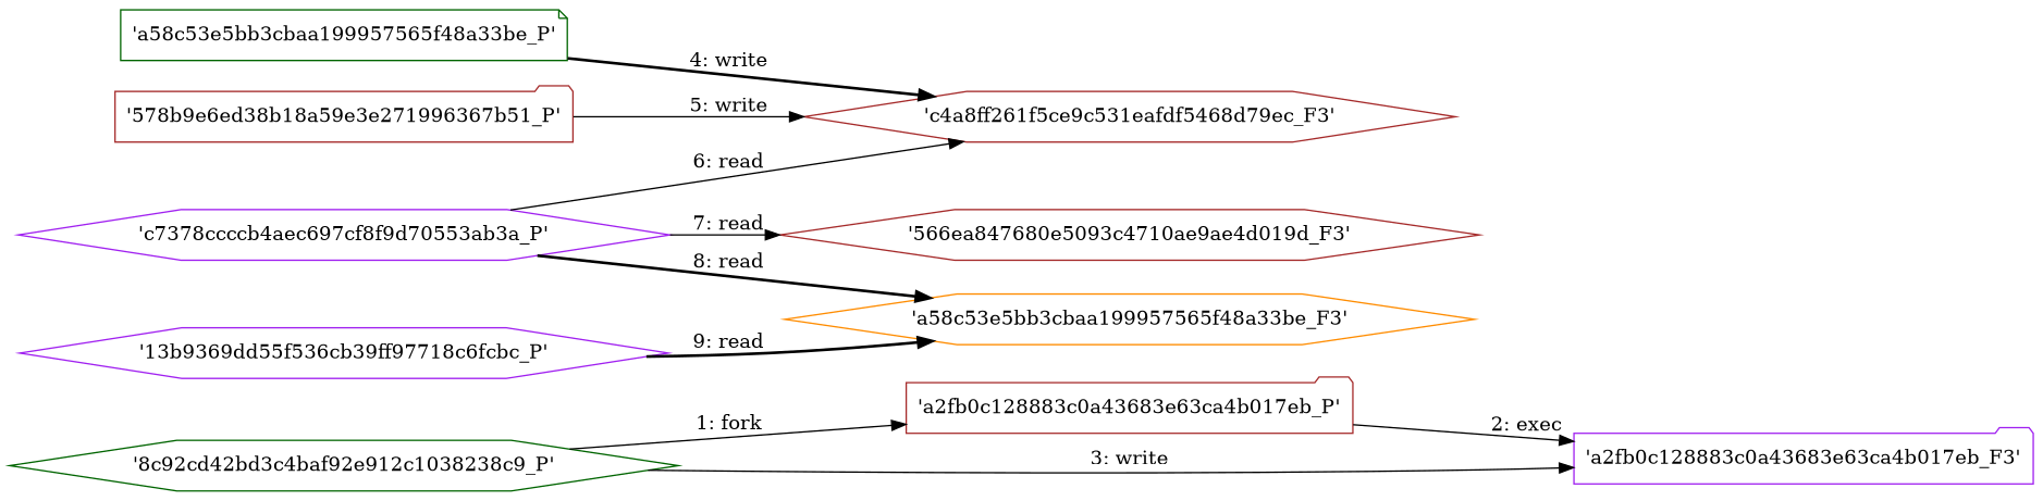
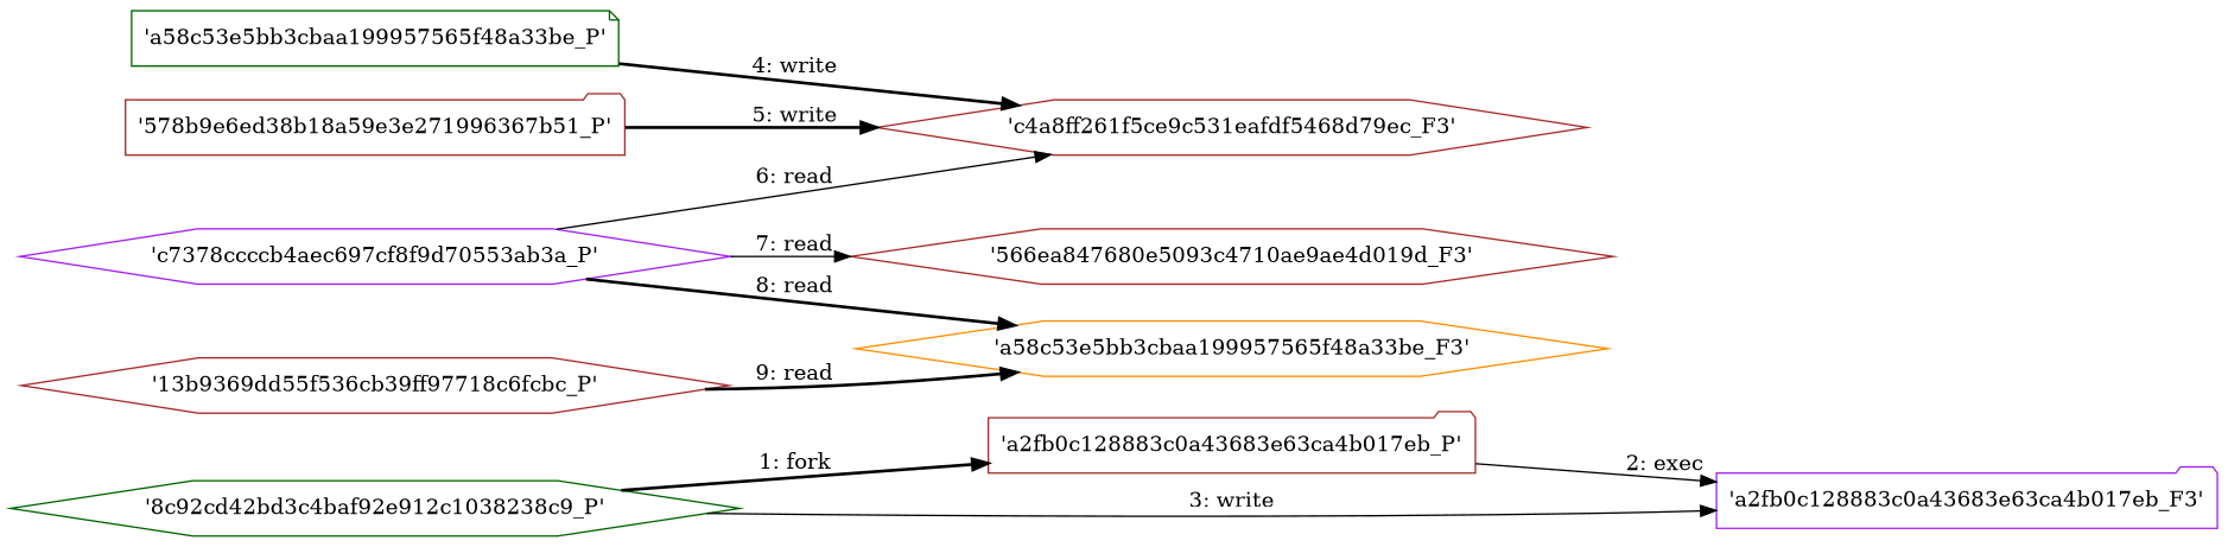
  digraph {
    engine=neato
    fixedsize=false
    fontsize=10
    nodesep=0.3
    rankdir=LR
    ranksep=0
    splines=true
    node [color=brown node_type=Process shape=hexagon]
    edge [style=bold]
    "'8c92cd42bd3c4baf92e912c1038238c9_P'" [color=darkgreen]
    "'a2fb0c128883c0a43683e63ca4b017eb_P'" [shape=folder]
    "'a2fb0c128883c0a43683e63ca4b017eb_F3'" [color=purple node_type=File shape=folder]
    "'c4a8ff261f5ce9c531eafdf5468d79ec_F3'" [node_type=file]
    "'a58c53e5bb3cbaa199957565f48a33be_P'" [color=darkgreen shape=note]
    "'578b9e6ed38b18a59e3e271996367b51_P'" [shape=folder]
    "'c7378ccccb4aec697cf8f9d70553ab3a_P'" [color=purple]
    "'566ea847680e5093c4710ae9ae4d019d_F3'" [node_type=file]
    "'a58c53e5bb3cbaa199957565f48a33be_F3'" [color=darkorange node_type=file]
-   "'13b9369dd55f536cb39ff97718c6fcbc_P'" [color=purple]
-   "'8c92cd42bd3c4baf92e912c1038238c9_P'" -> "'a2fb0c128883c0a43683e63ca4b017eb_P'" [label="1: fork" style=solid]
+   "'13b9369dd55f536cb39ff97718c6fcbc_P'"
+   "'8c92cd42bd3c4baf92e912c1038238c9_P'" -> "'a2fb0c128883c0a43683e63ca4b017eb_P'" [label="1: fork"]
    "'8c92cd42bd3c4baf92e912c1038238c9_P'" -> "'a2fb0c128883c0a43683e63ca4b017eb_F3'" [label="3: write" style=solid]
    "'a2fb0c128883c0a43683e63ca4b017eb_P'" -> "'a2fb0c128883c0a43683e63ca4b017eb_F3'" [label="2: exec" style=solid]
    "'a58c53e5bb3cbaa199957565f48a33be_P'" -> "'c4a8ff261f5ce9c531eafdf5468d79ec_F3'" [label="4: write"]
-   "'578b9e6ed38b18a59e3e271996367b51_P'" -> "'c4a8ff261f5ce9c531eafdf5468d79ec_F3'" [label="5: write" style=solid]
+   "'578b9e6ed38b18a59e3e271996367b51_P'" -> "'c4a8ff261f5ce9c531eafdf5468d79ec_F3'" [label="5: write"]
    "'c7378ccccb4aec697cf8f9d70553ab3a_P'" -> "'c4a8ff261f5ce9c531eafdf5468d79ec_F3'" [label="6: read" style=solid]
    "'c7378ccccb4aec697cf8f9d70553ab3a_P'" -> "'566ea847680e5093c4710ae9ae4d019d_F3'" [label="7: read" style=solid]
    "'c7378ccccb4aec697cf8f9d70553ab3a_P'" -> "'a58c53e5bb3cbaa199957565f48a33be_F3'" [label="8: read"]
    "'13b9369dd55f536cb39ff97718c6fcbc_P'" -> "'a58c53e5bb3cbaa199957565f48a33be_F3'" [label="9: read"]
  }
